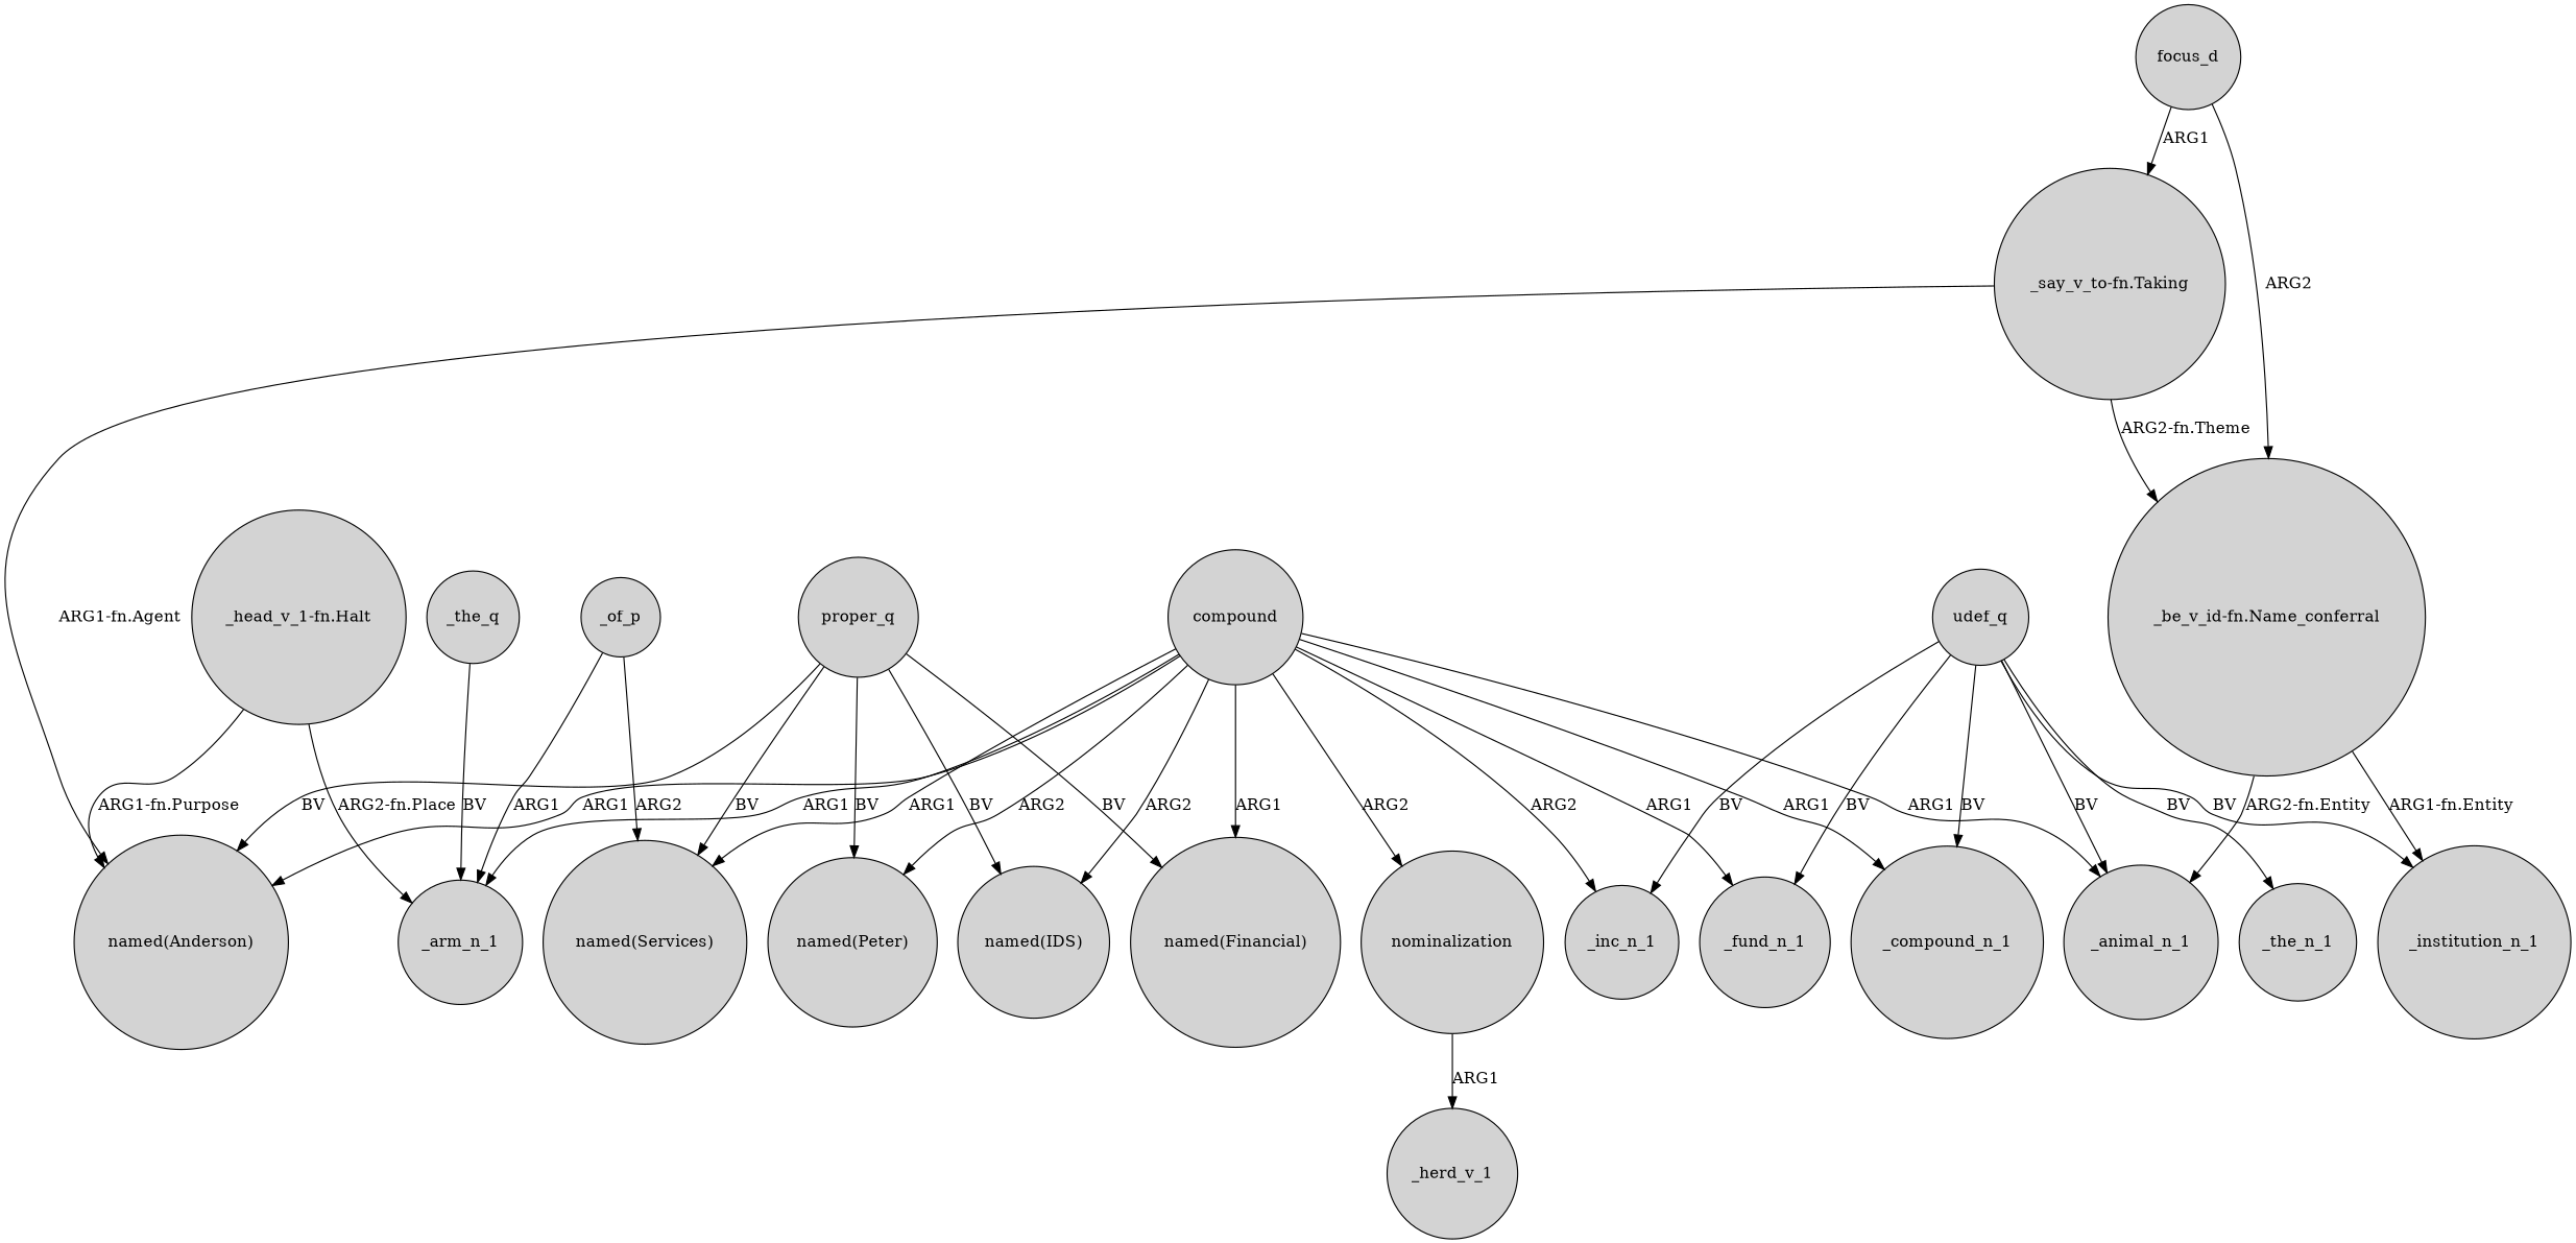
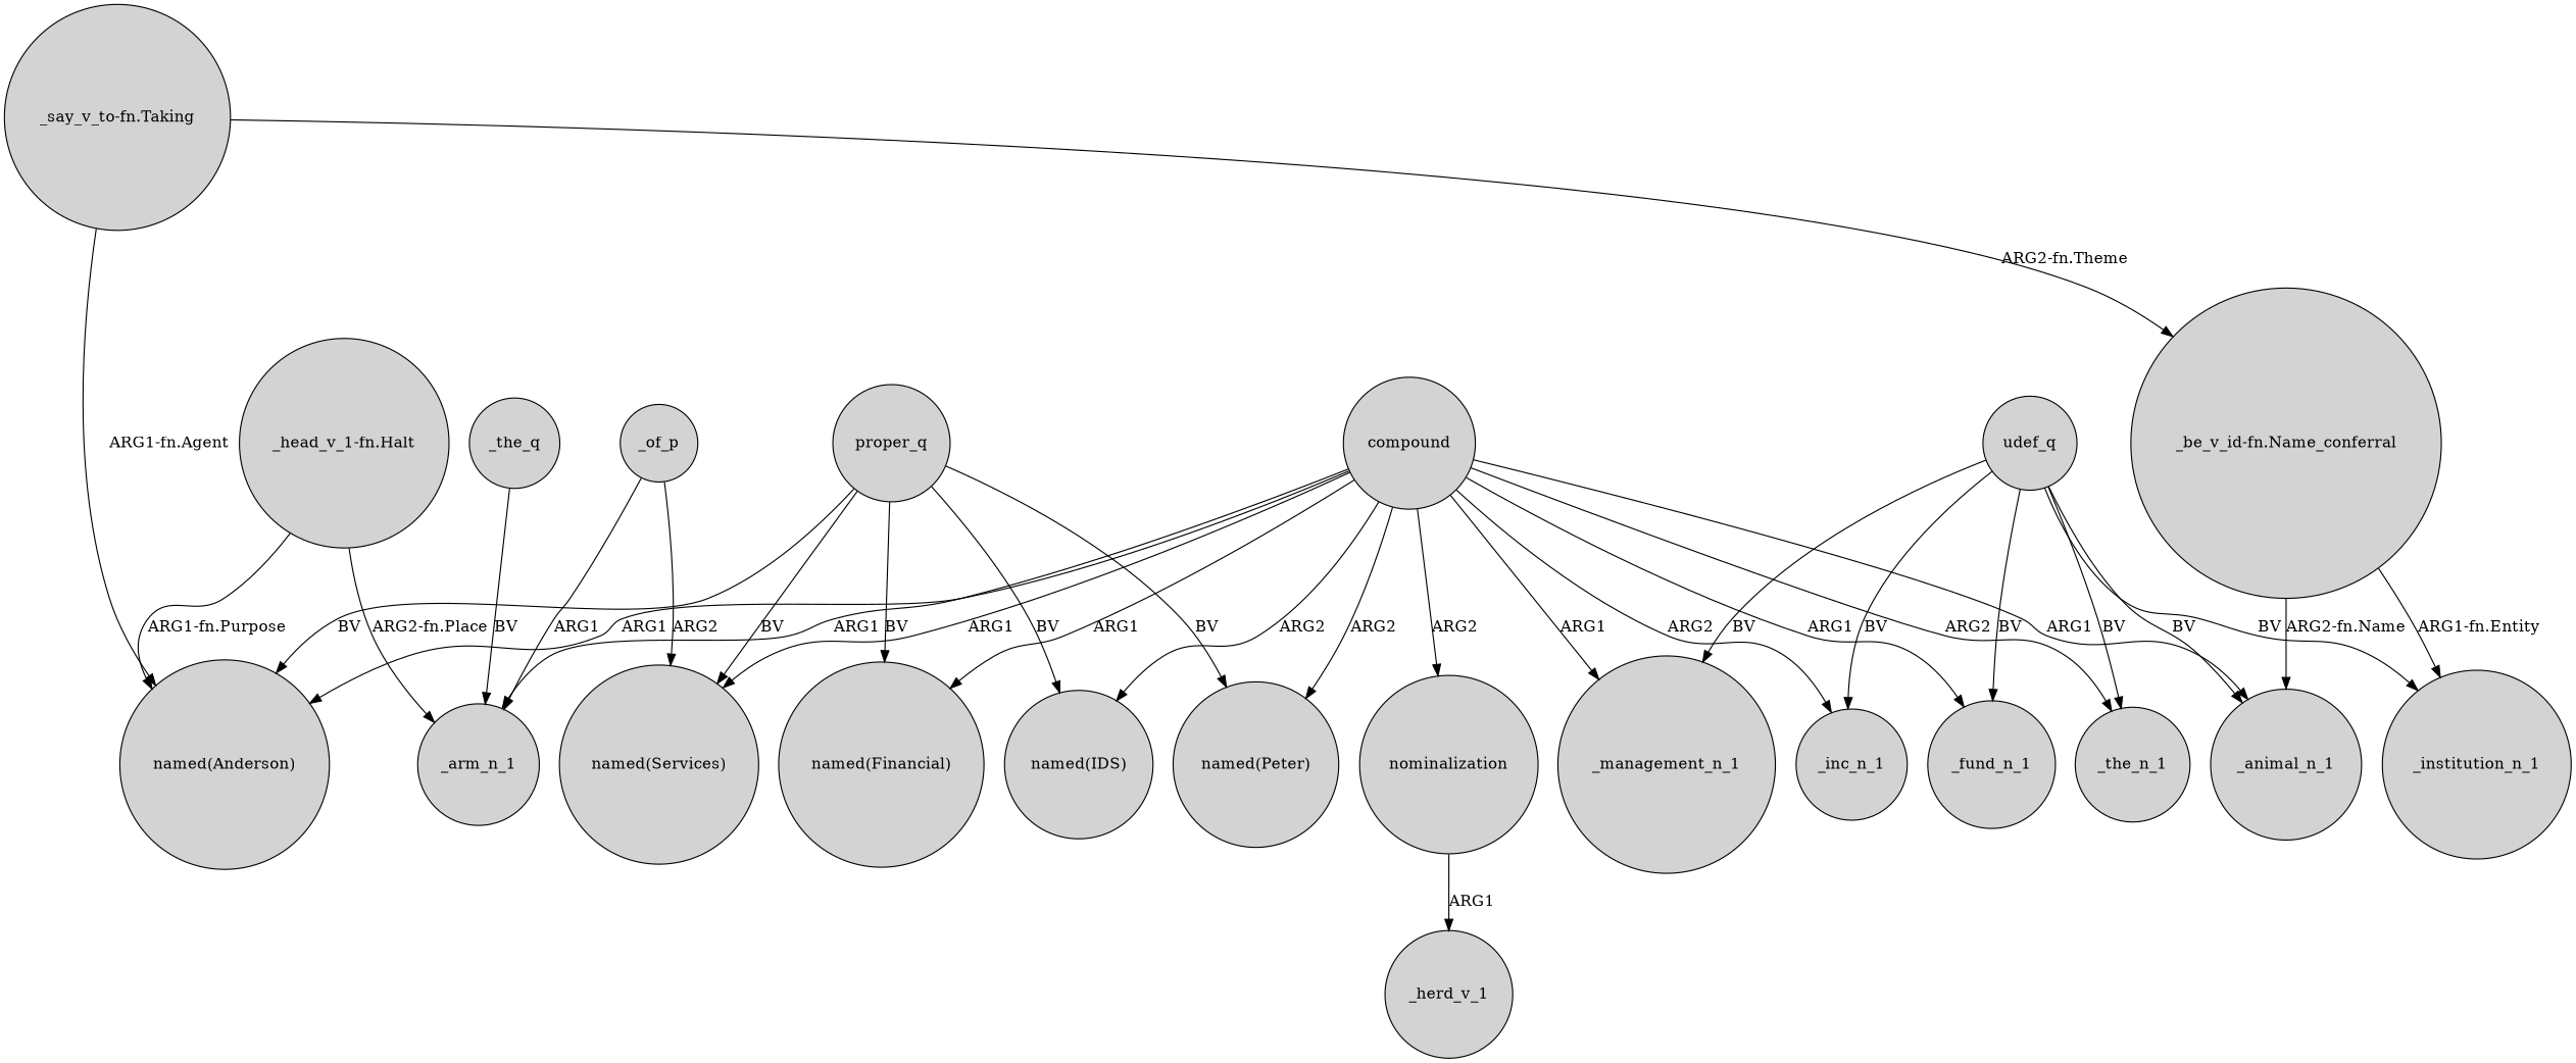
  digraph {
    node [shape=circle style=filled]
    "_say_v_to-fn.Taking"
    "named(Anderson)"
    "_be_v_id-fn.Name_conferral"
    _animal_n_1
    _institution_n_1
    "_head_v_1-fn.Halt"
    _arm_n_1
-   focus_d
    udef_q
    _fund_n_1
-   _management_n_1 [label=_compound_n_1]
+   _management_n_1
    _inc_n_1
    n13 [label=_the_n_1]
    nominalization
    _herd_v_1
    proper_q
    "named(Peter)"
    "named(IDS)"
    "named(Services)"
    "named(Financial)"
    compound
    _the_q
    _of_p
    "_say_v_to-fn.Taking" -> "named(Anderson)" [label="ARG1-fn.Agent"]
    "_say_v_to-fn.Taking" -> "_be_v_id-fn.Name_conferral" [label="ARG2-fn.Theme"]
-   "_be_v_id-fn.Name_conferral" -> _animal_n_1 [label="ARG2-fn.Entity"]
+   "_be_v_id-fn.Name_conferral" -> _animal_n_1 [label="ARG2-fn.Name"]
    "_be_v_id-fn.Name_conferral" -> _institution_n_1 [label="ARG1-fn.Entity"]
    "_head_v_1-fn.Halt" -> "named(Anderson)" [label="ARG1-fn.Purpose"]
    "_head_v_1-fn.Halt" -> _arm_n_1 [label="ARG2-fn.Place"]
-   focus_d -> "_say_v_to-fn.Taking" [label=ARG1]
-   focus_d -> "_be_v_id-fn.Name_conferral" [label=ARG2]
    udef_q -> _animal_n_1 [label=BV]
    udef_q -> _institution_n_1 [label=BV]
    udef_q -> _fund_n_1 [label=BV]
    udef_q -> _management_n_1 [label=BV]
    udef_q -> _inc_n_1 [label=BV]
    udef_q -> n13 [label=BV]
    nominalization -> _herd_v_1 [label=ARG1]
    proper_q -> "named(Anderson)" [label=BV]
    proper_q -> "named(Peter)" [label=BV]
    proper_q -> "named(IDS)" [label=BV]
    proper_q -> "named(Services)" [label=BV]
    proper_q -> "named(Financial)" [label=BV]
    compound -> "named(Anderson)" [label=ARG1]
    compound -> _animal_n_1 [label=ARG1]
    compound -> _arm_n_1 [label=ARG1]
    compound -> _fund_n_1 [label=ARG1]
    compound -> _management_n_1 [label=ARG1]
    compound -> _inc_n_1 [label=ARG2]
+   compound -> n13 [label=ARG2]
    compound -> nominalization [label=ARG2]
    compound -> "named(Peter)" [label=ARG2]
    compound -> "named(IDS)" [label=ARG2]
    compound -> "named(Services)" [label=ARG1]
    compound -> "named(Financial)" [label=ARG1]
    _the_q -> _arm_n_1 [label=BV]
    _of_p -> _arm_n_1 [label=ARG1]
    _of_p -> "named(Services)" [label=ARG2]
  }
